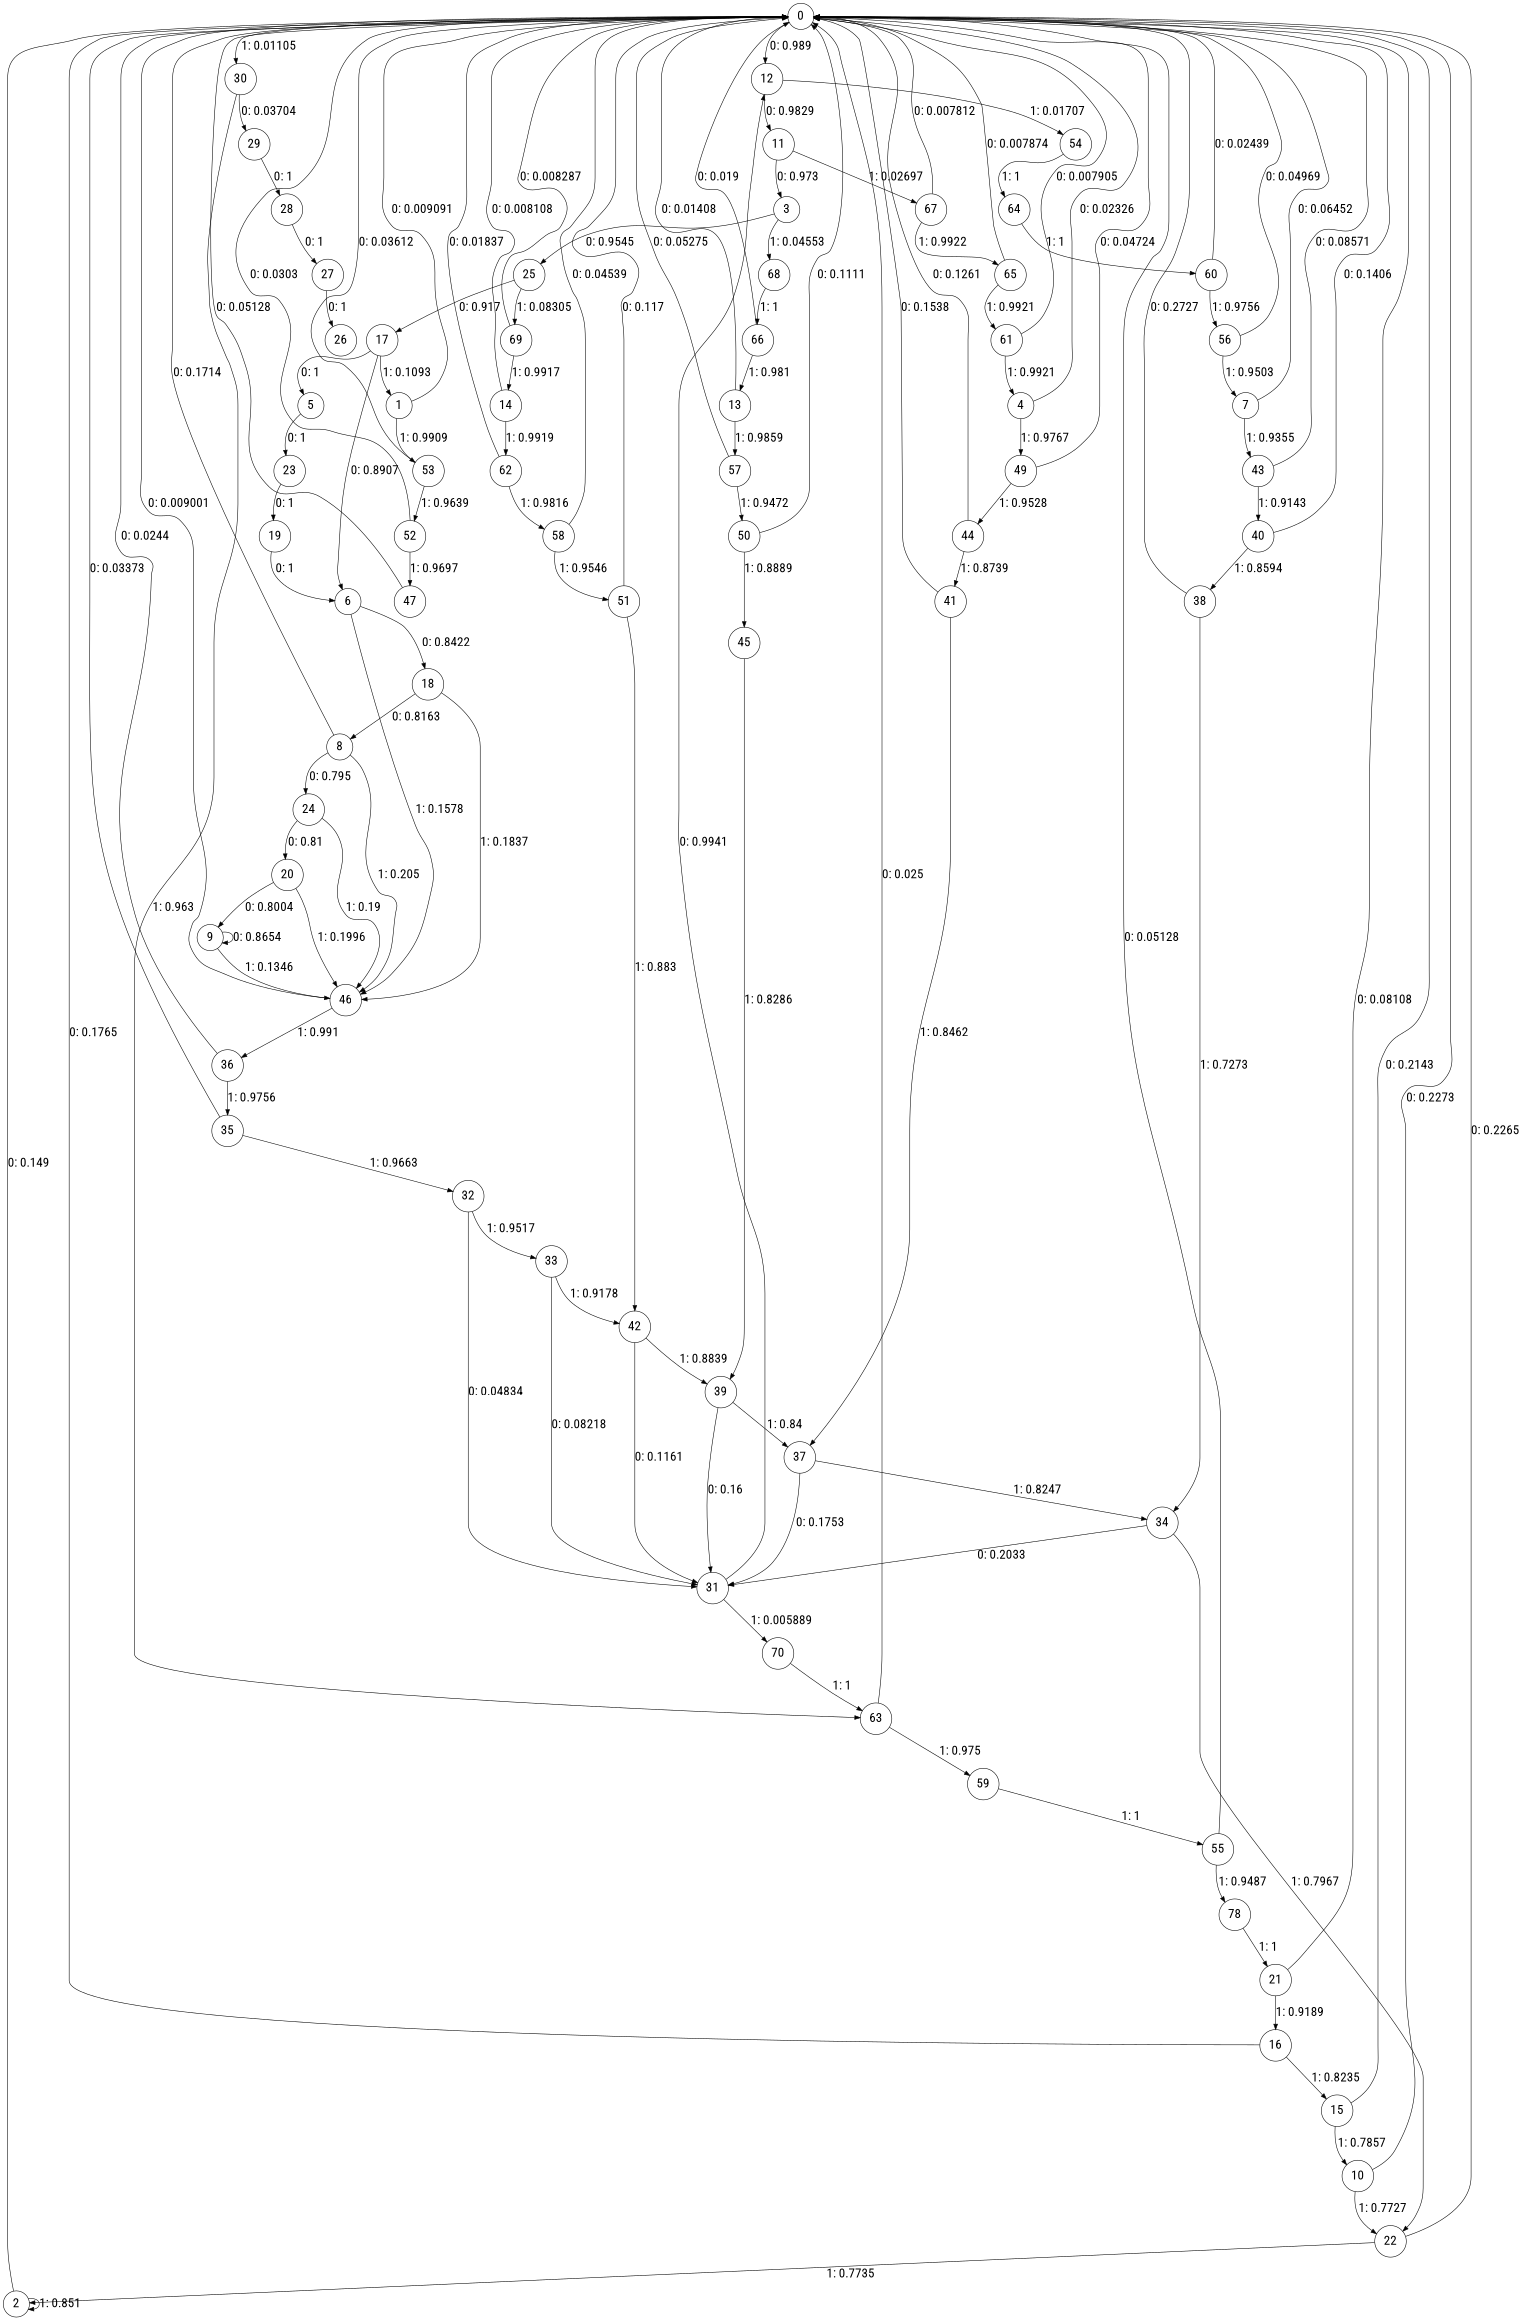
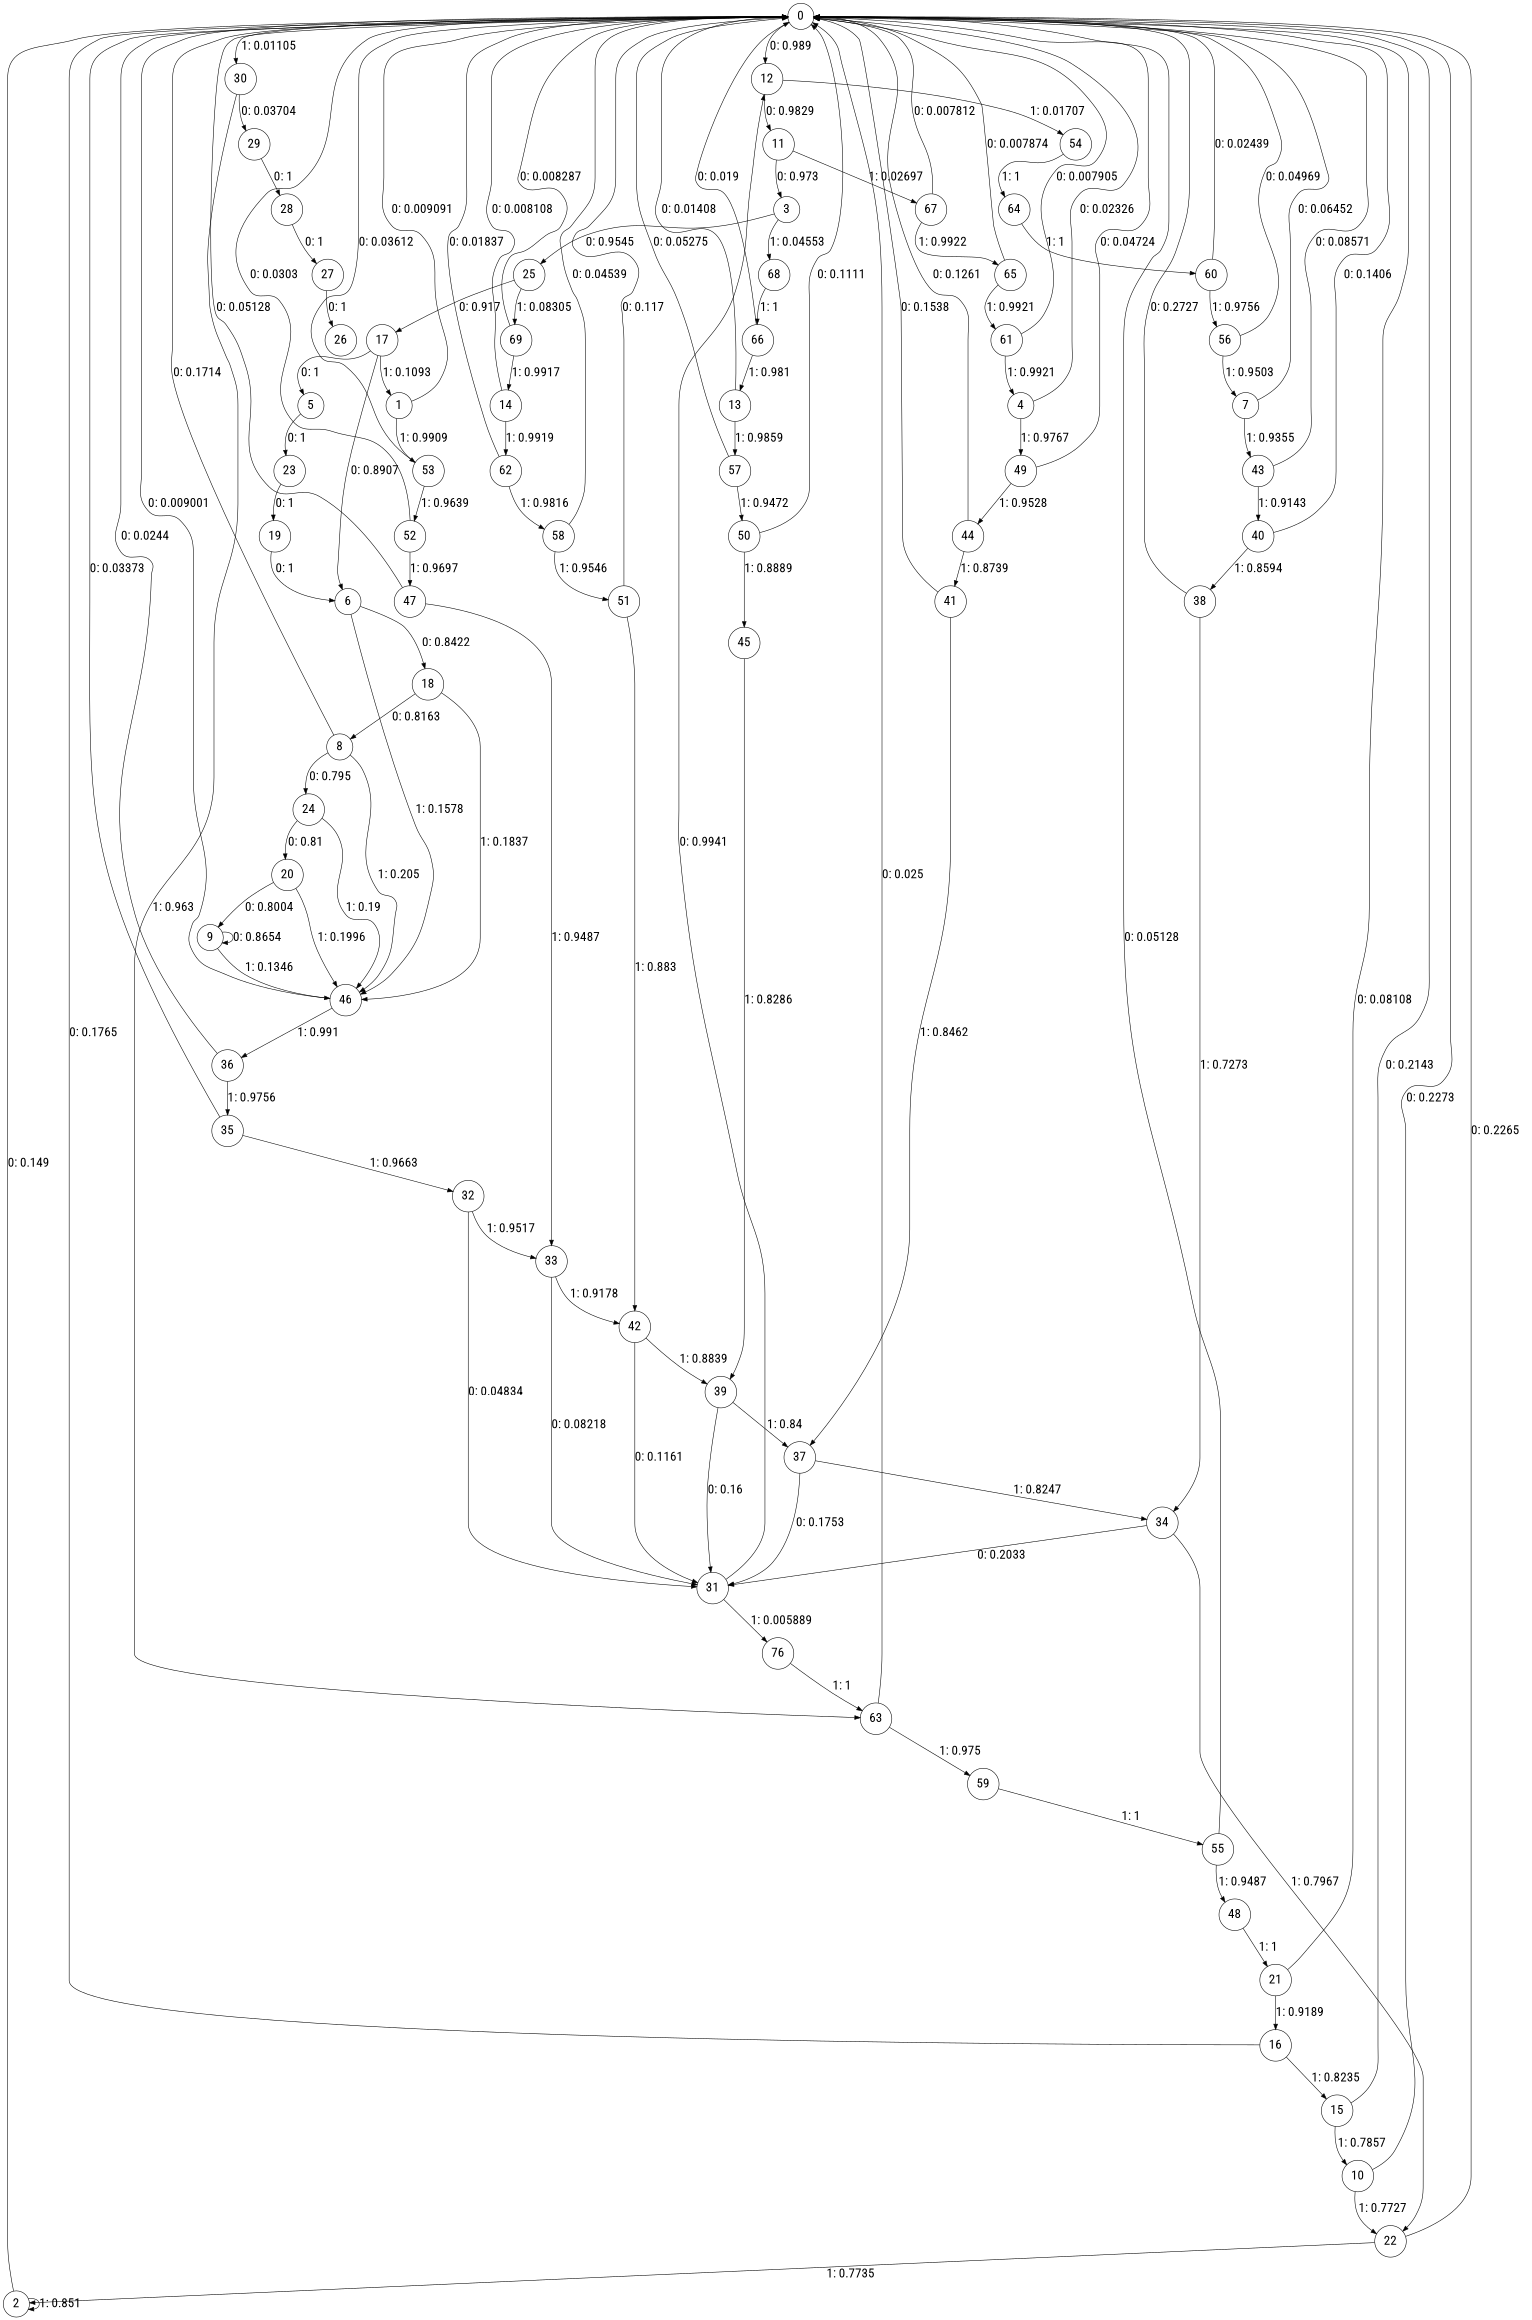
  digraph {
    fontname="Roboto Condensed"
    node [fontname="Roboto Condensed" fontsize=24 shape=circle]
    edge [fontname="Roboto Condensed" fontsize=24]
    0
    12
    30
    11
    54
    29
    63
    3
    67
    64
    28
    59
    1
    53
    52
    47
    2
    25
    68
    17
    69
    66
    5
    6
    14
    13
    4
    49
    44
    41
    23
    19
    18
    46
    8
    36
    24
    35
    7
    43
    40
    38
    20
    9
    10
    22
    65
    61
    60
    57
    50
    45
    62
    58
    51
    15
    16
    21
    27
    26
    55
    31
-   70
+   70 [label=76]
    32
    33
    42
    39
    37
    34
-   48 [label=78]
+   48
    56
    0 -> 12 [label="0: 0.989    "]
    0 -> 30 [label="1: 0.01105  "]
    12 -> 11 [label="0: 0.9829   "]
    12 -> 54 [label="1: 0.01707  "]
    30 -> 29 [label="0: 0.03704  "]
    30 -> 63 [label="1: 0.963    "]
    11 -> 3 [label="0: 0.973    "]
    11 -> 67 [label="1: 0.02697  "]
    54 -> 64 [label="1: 1        "]
    29 -> 28 [label="0: 1        "]
    63 -> 0 [label="0: 0.025    "]
    63 -> 59 [label="1: 0.975    "]
    3 -> 25 [label="0: 0.9545   "]
    3 -> 68 [label="1: 0.04553  "]
    67 -> 0 [label="0: 0.007812  "]
    67 -> 65 [label="1: 0.9922   "]
    64 -> 60 [label="1: 1        "]
    28 -> 27 [label="0: 1        "]
    59 -> 55 [label="1: 1        "]
    1 -> 0 [label="0: 0.009091  "]
    1 -> 53 [label="1: 0.9909   "]
    53 -> 0 [label="0: 0.03612  "]
    53 -> 52 [label="1: 0.9639   "]
    52 -> 0 [label="0: 0.0303   "]
    52 -> 47 [label="1: 0.9697   "]
    47 -> 0 [label="0: 0.05128  "]
+   47 -> 33 [label="1: 0.9487   "]
    2 -> 0 [label="0: 0.149    "]
    2 -> 2 [label="1: 0.851    "]
    25 -> 17 [label="0: 0.917    "]
    25 -> 69 [label="1: 0.08305  "]
    68 -> 66 [label="1: 1        "]
    17 -> 1 [label="1: 0.1093   "]
    17 -> 5 [label="0: 1        "]
    17 -> 6 [label="0: 0.8907   "]
    69 -> 0 [label="0: 0.008287  "]
    69 -> 14 [label="1: 0.9917   "]
    66 -> 0 [label="0: 0.019    "]
    66 -> 13 [label="1: 0.981    "]
    5 -> 23 [label="0: 1        "]
    6 -> 18 [label="0: 0.8422   "]
    6 -> 46 [label="1: 0.1578   "]
    14 -> 0 [label="0: 0.008108  "]
    14 -> 62 [label="1: 0.9919   "]
    13 -> 0 [label="0: 0.01408  "]
    13 -> 57 [label="1: 0.9859   "]
    4 -> 0 [label="0: 0.02326  "]
    4 -> 49 [label="1: 0.9767   "]
    49 -> 0 [label="0: 0.04724  "]
    49 -> 44 [label="1: 0.9528   "]
    44 -> 0 [label="0: 0.1261   "]
    44 -> 41 [label="1: 0.8739   "]
    41 -> 0 [label="0: 0.1538   "]
    41 -> 37 [label="1: 0.8462   "]
    23 -> 19 [label="0: 1        "]
    19 -> 6 [label="0: 1        "]
    18 -> 46 [label="1: 0.1837   "]
    18 -> 8 [label="0: 0.8163   "]
    46 -> 0 [label="0: 0.009001  "]
    46 -> 36 [label="1: 0.991    "]
    8 -> 0 [label="0: 0.1714   "]
    8 -> 46 [label="1: 0.205    "]
    8 -> 24 [label="0: 0.795    "]
    36 -> 0 [label="0: 0.0244   "]
    36 -> 35 [label="1: 0.9756   "]
    24 -> 46 [label="1: 0.19     "]
    24 -> 20 [label="0: 0.81     "]
    35 -> 0 [label="0: 0.03373  "]
    35 -> 32 [label="1: 0.9663   "]
    7 -> 0 [label="0: 0.06452  "]
    7 -> 43 [label="1: 0.9355   "]
    43 -> 0 [label="0: 0.08571  "]
    43 -> 40 [label="1: 0.9143   "]
    40 -> 0 [label="0: 0.1406   "]
    40 -> 38 [label="1: 0.8594   "]
    38 -> 0 [label="0: 0.2727   "]
    38 -> 34 [label="1: 0.7273   "]
    20 -> 46 [label="1: 0.1996   "]
    20 -> 9 [label="0: 0.8004   "]
    9 -> 46 [label="1: 0.1346   "]
    9 -> 9 [label="0: 0.8654   "]
    10 -> 0 [label="0: 0.2273   "]
    10 -> 22 [label="1: 0.7727   "]
    22 -> 0 [label="0: 0.2265   "]
    22 -> 2 [label="1: 0.7735   "]
    65 -> 0 [label="0: 0.007874  "]
    65 -> 61 [label="1: 0.9921   "]
    61 -> 0 [label="0: 0.007905  "]
    61 -> 4 [label="1: 0.9921   "]
    60 -> 0 [label="0: 0.02439  "]
    60 -> 56 [label="1: 0.9756   "]
    57 -> 0 [label="0: 0.05275  "]
    57 -> 50 [label="1: 0.9472   "]
    50 -> 0 [label="0: 0.1111   "]
    50 -> 45 [label="1: 0.8889   "]
    45 -> 39 [label="1: 0.8286   "]
    62 -> 0 [label="0: 0.01837  "]
    62 -> 58 [label="1: 0.9816   "]
    58 -> 0 [label="0: 0.04539  "]
    58 -> 51 [label="1: 0.9546   "]
    51 -> 0 [label="0: 0.117    "]
    51 -> 42 [label="1: 0.883    "]
    15 -> 0 [label="0: 0.2143   "]
    15 -> 10 [label="1: 0.7857   "]
    16 -> 0 [label="0: 0.1765   "]
    16 -> 15 [label="1: 0.8235   "]
    21 -> 0 [label="0: 0.08108  "]
    21 -> 16 [label="1: 0.9189   "]
    27 -> 26 [label="0: 1        "]
    55 -> 0 [label="0: 0.05128  "]
    55 -> 48 [label="1: 0.9487   "]
    31 -> 12 [label="0: 0.9941   "]
    31 -> 70 [label="1: 0.005889  "]
    70 -> 63 [label="1: 1        "]
    32 -> 31 [label="0: 0.04834  "]
    32 -> 33 [label="1: 0.9517   "]
    33 -> 31 [label="0: 0.08218  "]
    33 -> 42 [label="1: 0.9178   "]
    42 -> 31 [label="0: 0.1161   "]
    42 -> 39 [label="1: 0.8839   "]
    39 -> 31 [label="0: 0.16     "]
    39 -> 37 [label="1: 0.84     "]
    37 -> 31 [label="0: 0.1753   "]
    37 -> 34 [label="1: 0.8247   "]
    34 -> 22 [label="1: 0.7967   "]
    34 -> 31 [label="0: 0.2033   "]
    48 -> 21 [label="1: 1        "]
    56 -> 0 [label="0: 0.04969  "]
    56 -> 7 [label="1: 0.9503   "]
  }
